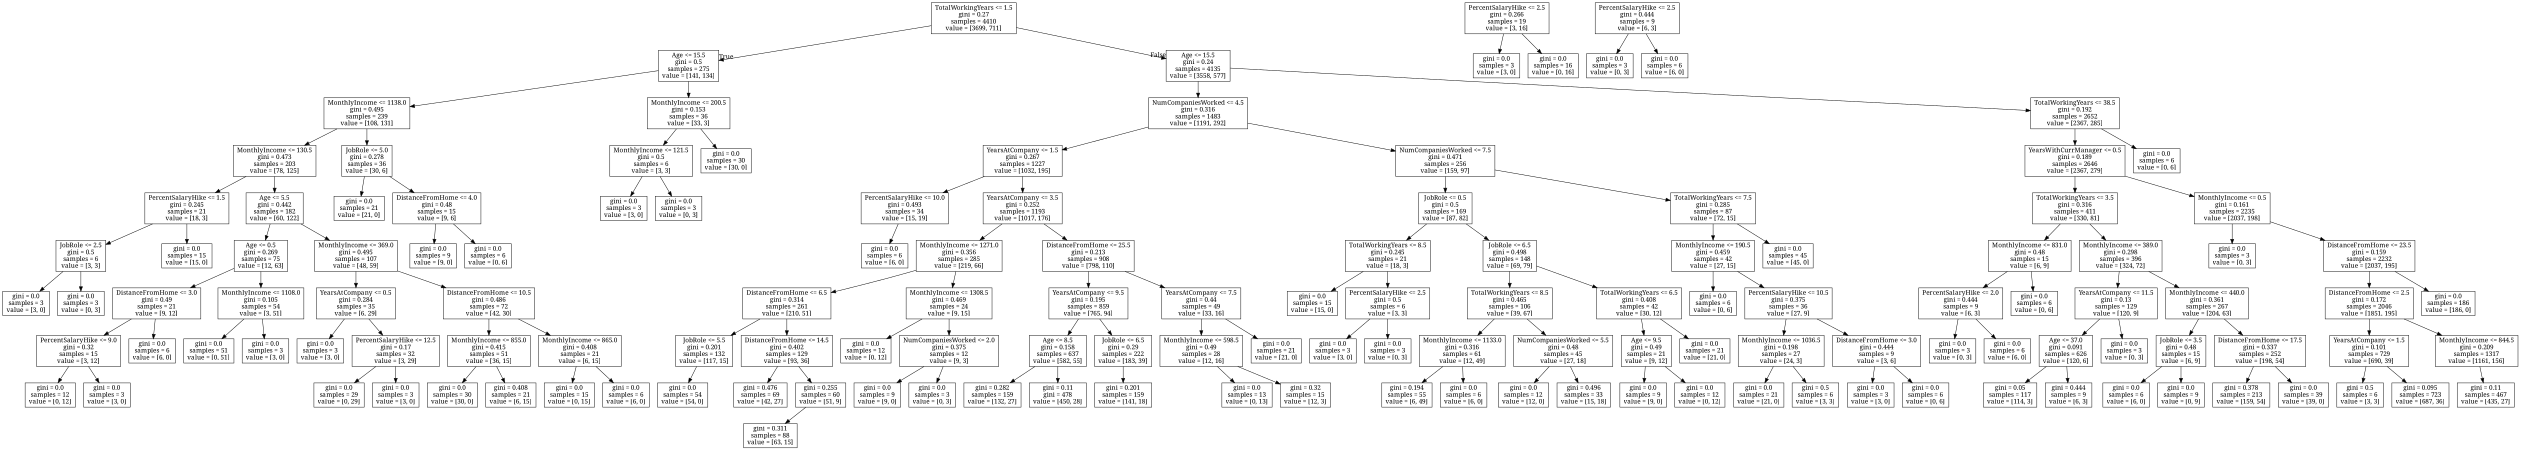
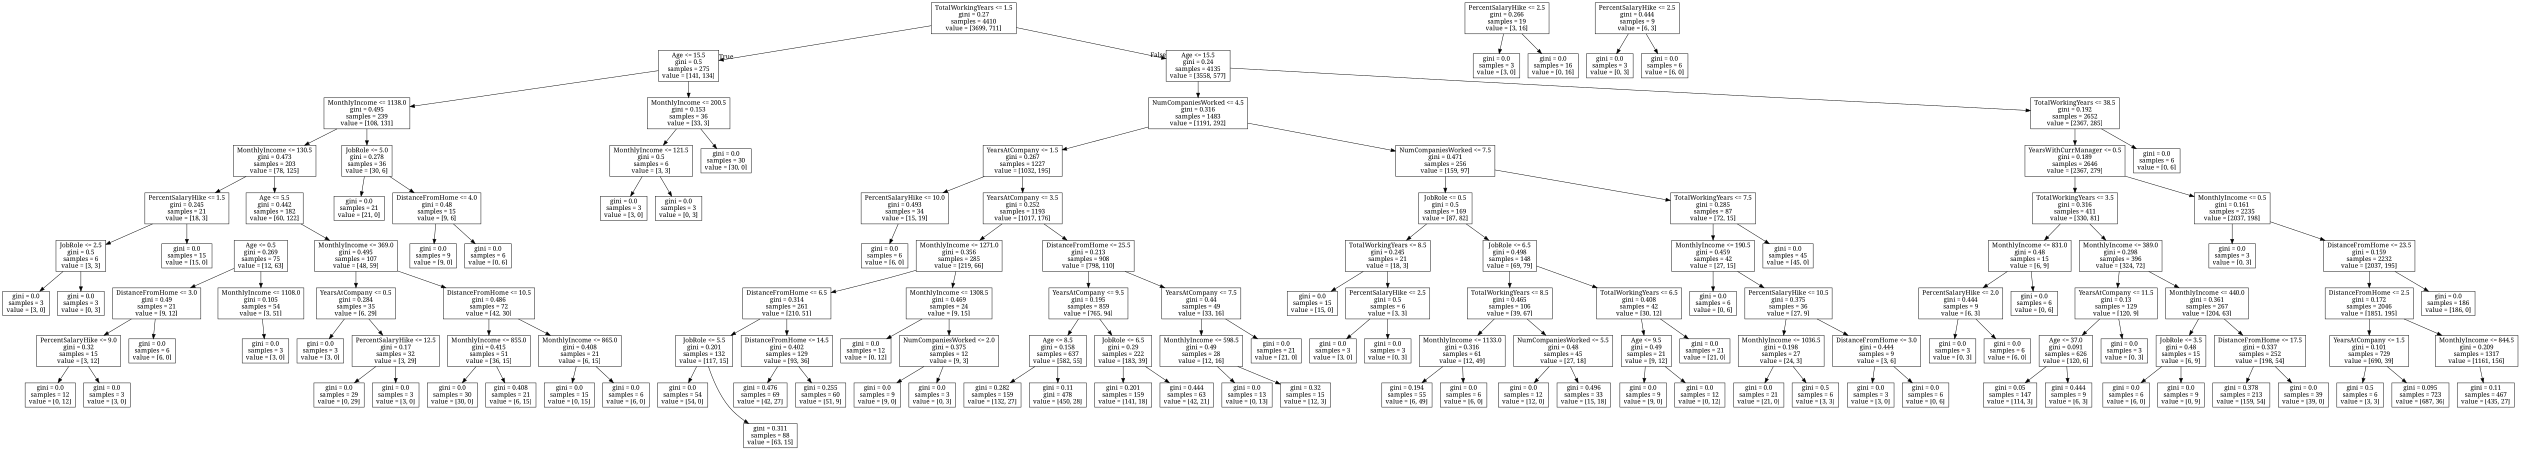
  digraph {
    fontname="Noto Serif"
    node [fontname="Noto Serif" shape=box]
    edge [fontname="Noto Serif"]
    n1 [label="TotalWorkingYears <= 1.5\ngini = 0.27\nsamples = 4410\nvalue = [3699, 711]"]
    n2 [label="Age <= 15.5\ngini = 0.5\nsamples = 275\nvalue = [141, 134]"]
    n3 [label="Age <= 15.5\ngini = 0.24\nsamples = 4135\nvalue = [3558, 577]"]
    n4 [label="MonthlyIncome <= 1138.0\ngini = 0.495\nsamples = 239\nvalue = [108, 131]"]
    n5 [label="MonthlyIncome <= 200.5\ngini = 0.153\nsamples = 36\nvalue = [33, 3]"]
    n6 [label="NumCompaniesWorked <= 4.5\ngini = 0.316\nsamples = 1483\nvalue = [1191, 292]"]
    n7 [label="TotalWorkingYears <= 38.5\ngini = 0.192\nsamples = 2652\nvalue = [2367, 285]"]
    n8 [label="MonthlyIncome <= 130.5\ngini = 0.473\nsamples = 203\nvalue = [78, 125]"]
    n9 [label="JobRole <= 5.0\ngini = 0.278\nsamples = 36\nvalue = [30, 6]"]
    n10 [label="MonthlyIncome <= 121.5\ngini = 0.5\nsamples = 6\nvalue = [3, 3]"]
    n11 [label="gini = 0.0\nsamples = 30\nvalue = [30, 0]"]
    n12 [label="PercentSalaryHike <= 1.5\ngini = 0.245\nsamples = 21\nvalue = [18, 3]"]
    n13 [label="Age <= 5.5\ngini = 0.442\nsamples = 182\nvalue = [60, 122]"]
    n14 [label="gini = 0.0\nsamples = 21\nvalue = [21, 0]"]
    n15 [label="DistanceFromHome <= 4.0\ngini = 0.48\nsamples = 15\nvalue = [9, 6]"]
    n16 [label="JobRole <= 2.5\ngini = 0.5\nsamples = 6\nvalue = [3, 3]"]
    n17 [label="gini = 0.0\nsamples = 15\nvalue = [15, 0]"]
    n18 [label="Age <= 0.5\ngini = 0.269\nsamples = 75\nvalue = [12, 63]"]
    n19 [label="MonthlyIncome <= 369.0\ngini = 0.495\nsamples = 107\nvalue = [48, 59]"]
    n20 [label="gini = 0.0\nsamples = 3\nvalue = [3, 0]"]
    n21 [label="gini = 0.0\nsamples = 3\nvalue = [0, 3]"]
    n22 [label="DistanceFromHome <= 3.0\ngini = 0.49\nsamples = 21\nvalue = [9, 12]"]
    n23 [label="MonthlyIncome <= 1108.0\ngini = 0.105\nsamples = 54\nvalue = [3, 51]"]
    n24 [label="YearsAtCompany <= 0.5\ngini = 0.284\nsamples = 35\nvalue = [6, 29]"]
    n25 [label="DistanceFromHome <= 10.5\ngini = 0.486\nsamples = 72\nvalue = [42, 30]"]
    n26 [label="PercentSalaryHike <= 9.0\ngini = 0.32\nsamples = 15\nvalue = [3, 12]"]
    n27 [label="gini = 0.0\nsamples = 6\nvalue = [6, 0]"]
-   n28 [label="gini = 0.0\nsamples = 51\nvalue = [0, 51]"]
    n29 [label="gini = 0.0\nsamples = 3\nvalue = [3, 0]"]
    n30 [label="gini = 0.0\nsamples = 12\nvalue = [0, 12]"]
    n31 [label="gini = 0.0\nsamples = 3\nvalue = [3, 0]"]
    n32 [label="gini = 0.0\nsamples = 3\nvalue = [3, 0]"]
    n33 [label="PercentSalaryHike <= 12.5\ngini = 0.17\nsamples = 32\nvalue = [3, 29]"]
    n34 [label="MonthlyIncome <= 855.0\ngini = 0.415\nsamples = 51\nvalue = [36, 15]"]
    n35 [label="MonthlyIncome <= 865.0\ngini = 0.408\nsamples = 21\nvalue = [6, 15]"]
    n36 [label="gini = 0.0\nsamples = 29\nvalue = [0, 29]"]
    n37 [label="gini = 0.0\nsamples = 3\nvalue = [3, 0]"]
    n38 [label="gini = 0.0\nsamples = 30\nvalue = [30, 0]"]
    n39 [label="gini = 0.408\nsamples = 21\nvalue = [6, 15]"]
    n40 [label="gini = 0.0\nsamples = 15\nvalue = [0, 15]"]
    n41 [label="gini = 0.0\nsamples = 6\nvalue = [6, 0]"]
    n42 [label="gini = 0.0\nsamples = 9\nvalue = [9, 0]"]
    n43 [label="gini = 0.0\nsamples = 6\nvalue = [0, 6]"]
    n44 [label="gini = 0.0\nsamples = 3\nvalue = [3, 0]"]
    n45 [label="gini = 0.0\nsamples = 3\nvalue = [0, 3]"]
    n46 [label="YearsAtCompany <= 1.5\ngini = 0.267\nsamples = 1227\nvalue = [1032, 195]"]
    n47 [label="NumCompaniesWorked <= 7.5\ngini = 0.471\nsamples = 256\nvalue = [159, 97]"]
    n48 [label="YearsWithCurrManager <= 0.5\ngini = 0.189\nsamples = 2646\nvalue = [2367, 279]"]
    n49 [label="gini = 0.0\nsamples = 6\nvalue = [0, 6]"]
    n50 [label="PercentSalaryHike <= 10.0\ngini = 0.493\nsamples = 34\nvalue = [15, 19]"]
    n51 [label="YearsAtCompany <= 3.5\ngini = 0.252\nsamples = 1193\nvalue = [1017, 176]"]
    n52 [label="JobRole <= 0.5\ngini = 0.5\nsamples = 169\nvalue = [87, 82]"]
    n53 [label="TotalWorkingYears <= 7.5\ngini = 0.285\nsamples = 87\nvalue = [72, 15]"]
    n54 [label="gini = 0.0\nsamples = 6\nvalue = [6, 0]"]
    n55 [label="MonthlyIncome <= 1271.0\ngini = 0.356\nsamples = 285\nvalue = [219, 66]"]
    n56 [label="DistanceFromHome <= 25.5\ngini = 0.213\nsamples = 908\nvalue = [798, 110]"]
    n57 [label="PercentSalaryHike <= 2.5\ngini = 0.266\nsamples = 19\nvalue = [3, 16]"]
    n58 [label="gini = 0.0\nsamples = 3\nvalue = [3, 0]"]
    n59 [label="gini = 0.0\nsamples = 16\nvalue = [0, 16]"]
    n60 [label="PercentSalaryHike <= 2.5\ngini = 0.444\nsamples = 9\nvalue = [6, 3]"]
    n61 [label="gini = 0.0\nsamples = 3\nvalue = [0, 3]"]
    n62 [label="gini = 0.0\nsamples = 6\nvalue = [6, 0]"]
    n63 [label="DistanceFromHome <= 6.5\ngini = 0.314\nsamples = 261\nvalue = [210, 51]"]
    n64 [label="MonthlyIncome <= 1308.5\ngini = 0.469\nsamples = 24\nvalue = [9, 15]"]
    n65 [label="YearsAtCompany <= 9.5\ngini = 0.195\nsamples = 859\nvalue = [765, 94]"]
    n66 [label="YearsAtCompany <= 7.5\ngini = 0.44\nsamples = 49\nvalue = [33, 16]"]
    n67 [label="JobRole <= 5.5\ngini = 0.201\nsamples = 132\nvalue = [117, 15]"]
    n68 [label="DistanceFromHome <= 14.5\ngini = 0.402\nsamples = 129\nvalue = [93, 36]"]
    n69 [label="gini = 0.0\nsamples = 12\nvalue = [0, 12]"]
    n70 [label="NumCompaniesWorked <= 2.0\ngini = 0.375\nsamples = 12\nvalue = [9, 3]"]
    n71 [label="gini = 0.0\nsamples = 54\nvalue = [54, 0]"]
    n72 [label="gini = 0.311\nsamples = 88\nvalue = [63, 15]"]
    n73 [label="gini = 0.476\nsamples = 69\nvalue = [42, 27]"]
    n74 [label="gini = 0.255\nsamples = 60\nvalue = [51, 9]"]
    n75 [label="gini = 0.0\nsamples = 9\nvalue = [9, 0]"]
    n76 [label="gini = 0.0\nsamples = 3\nvalue = [0, 3]"]
    n77 [label="Age <= 8.5\ngini = 0.158\nsamples = 637\nvalue = [582, 55]"]
    n78 [label="JobRole <= 6.5\ngini = 0.29\nsamples = 222\nvalue = [183, 39]"]
    n79 [label="MonthlyIncome <= 598.5\ngini = 0.49\nsamples = 28\nvalue = [12, 16]"]
    n80 [label="gini = 0.0\nsamples = 21\nvalue = [21, 0]"]
    n81 [label="gini = 0.282\nsamples = 159\nvalue = [132, 27]"]
    n82 [label="gini = 0.11\ngini = 478\nvalue = [450, 28]"]
    n83 [label="gini = 0.201\nsamples = 159\nvalue = [141, 18]"]
+   n84 [label="gini = 0.444\nsamples = 63\nvalue = [42, 21]"]
    n85 [label="gini = 0.0\nsamples = 13\nvalue = [0, 13]"]
    n86 [label="gini = 0.32\nsamples = 15\nvalue = [12, 3]"]
    n87 [label="TotalWorkingYears <= 8.5\ngini = 0.245\nsamples = 21\nvalue = [18, 3]"]
    n88 [label="JobRole <= 6.5\ngini = 0.498\nsamples = 148\nvalue = [69, 79]"]
    n89 [label="MonthlyIncome <= 190.5\ngini = 0.459\nsamples = 42\nvalue = [27, 15]"]
    n90 [label="gini = 0.0\nsamples = 45\nvalue = [45, 0]"]
    n91 [label="gini = 0.0\nsamples = 15\nvalue = [15, 0]"]
    n92 [label="PercentSalaryHike <= 2.5\ngini = 0.5\nsamples = 6\nvalue = [3, 3]"]
    n93 [label="TotalWorkingYears <= 8.5\ngini = 0.465\nsamples = 106\nvalue = [39, 67]"]
    n94 [label="TotalWorkingYears <= 6.5\ngini = 0.408\nsamples = 42\nvalue = [30, 12]"]
    n95 [label="gini = 0.0\nsamples = 3\nvalue = [3, 0]"]
    n96 [label="gini = 0.0\nsamples = 3\nvalue = [0, 3]"]
    n97 [label="MonthlyIncome <= 1133.0\ngini = 0.316\nsamples = 61\nvalue = [12, 49]"]
    n98 [label="NumCompaniesWorked <= 5.5\ngini = 0.48\nsamples = 45\nvalue = [27, 18]"]
    n99 [label="Age <= 9.5\ngini = 0.49\nsamples = 21\nvalue = [9, 12]"]
    n100 [label="gini = 0.0\nsamples = 21\nvalue = [21, 0]"]
    n101 [label="gini = 0.194\nsamples = 55\nvalue = [6, 49]"]
    n102 [label="gini = 0.0\nsamples = 6\nvalue = [6, 0]"]
    n103 [label="gini = 0.0\nsamples = 12\nvalue = [12, 0]"]
    n104 [label="gini = 0.496\nsamples = 33\nvalue = [15, 18]"]
    n105 [label="gini = 0.0\nsamples = 9\nvalue = [9, 0]"]
    n106 [label="gini = 0.0\nsamples = 12\nvalue = [0, 12]"]
    n107 [label="gini = 0.0\nsamples = 6\nvalue = [0, 6]"]
    n108 [label="PercentSalaryHike <= 10.5\ngini = 0.375\nsamples = 36\nvalue = [27, 9]"]
    n109 [label="MonthlyIncome <= 1036.5\ngini = 0.198\nsamples = 27\nvalue = [24, 3]"]
    n110 [label="DistanceFromHome <= 3.0\ngini = 0.444\nsamples = 9\nvalue = [3, 6]"]
    n111 [label="gini = 0.0\nsamples = 21\nvalue = [21, 0]"]
    n112 [label="gini = 0.5\nsamples = 6\nvalue = [3, 3]"]
    n113 [label="gini = 0.0\nsamples = 3\nvalue = [3, 0]"]
    n114 [label="gini = 0.0\nsamples = 6\nvalue = [0, 6]"]
    n115 [label="TotalWorkingYears <= 3.5\ngini = 0.316\nsamples = 411\nvalue = [330, 81]"]
    n116 [label="MonthlyIncome <= 0.5\ngini = 0.161\nsamples = 2235\nvalue = [2037, 198]"]
    n117 [label="MonthlyIncome <= 831.0\ngini = 0.48\nsamples = 15\nvalue = [6, 9]"]
    n118 [label="MonthlyIncome <= 389.0\ngini = 0.298\nsamples = 396\nvalue = [324, 72]"]
    n119 [label="gini = 0.0\nsamples = 3\nvalue = [0, 3]"]
    n120 [label="DistanceFromHome <= 23.5\ngini = 0.159\nsamples = 2232\nvalue = [2037, 195]"]
    n121 [label="PercentSalaryHike <= 2.0\ngini = 0.444\nsamples = 9\nvalue = [6, 3]"]
    n122 [label="gini = 0.0\nsamples = 6\nvalue = [0, 6]"]
    n123 [label="YearsAtCompany <= 11.5\ngini = 0.13\nsamples = 129\nvalue = [120, 9]"]
    n124 [label="MonthlyIncome <= 440.0\ngini = 0.361\nsamples = 267\nvalue = [204, 63]"]
    n125 [label="gini = 0.0\nsamples = 3\nvalue = [0, 3]"]
    n126 [label="gini = 0.0\nsamples = 6\nvalue = [6, 0]"]
    n127 [label="Age <= 37.0\ngini = 0.091\nsamples = 626\nvalue = [120, 6]"]
    n128 [label="gini = 0.0\nsamples = 3\nvalue = [0, 3]"]
    n129 [label="JobRole <= 3.5\ngini = 0.48\nsamples = 15\nvalue = [6, 9]"]
    n130 [label="DistanceFromHome <= 17.5\ngini = 0.337\nsamples = 252\nvalue = [198, 54]"]
-   n131 [label="gini = 0.05\nsamples = 117\nvalue = [114, 3]"]
+   n131 [label="gini = 0.05\nsamples = 147\nvalue = [114, 3]"]
    n132 [label="gini = 0.444\nsamples = 9\nvalue = [6, 3]"]
    n133 [label="gini = 0.0\nsamples = 6\nvalue = [6, 0]"]
    n134 [label="gini = 0.0\nsamples = 9\nvalue = [0, 9]"]
    n135 [label="gini = 0.378\nsamples = 213\nvalue = [159, 54]"]
    n136 [label="gini = 0.0\nsamples = 39\nvalue = [39, 0]"]
    n137 [label="DistanceFromHome <= 2.5\ngini = 0.172\nsamples = 2046\nvalue = [1851, 195]"]
    n138 [label="gini = 0.0\nsamples = 186\nvalue = [186, 0]"]
    n139 [label="YearsAtCompany <= 1.5\ngini = 0.101\nsamples = 729\nvalue = [690, 39]"]
    n140 [label="MonthlyIncome <= 844.5\ngini = 0.209\nsamples = 1317\nvalue = [1161, 156]"]
    n141 [label="gini = 0.5\nsamples = 6\nvalue = [3, 3]"]
    n142 [label="gini = 0.095\nsamples = 723\nvalue = [687, 36]"]
    n143 [label="gini = 0.11\nsamples = 467\nvalue = [435, 27]"]
    n1 -> n2 [headlabel=True labelangle=45 labeldistance=2.5]
    n1 -> n3 [headlabel=False labelangle=-45 labeldistance=2.5]
    n2 -> n4
    n2 -> n5
    n3 -> n6
    n3 -> n7
    n4 -> n8
    n4 -> n9
    n5 -> n10
    n5 -> n11
    n6 -> n46
    n6 -> n47
    n7 -> n48
    n7 -> n49
    n8 -> n12
    n8 -> n13
    n9 -> n14
    n9 -> n15
    n10 -> n44
    n10 -> n45
    n12 -> n16
    n12 -> n17
-   n13 -> n18
    n13 -> n19
    n15 -> n42
    n15 -> n43
    n16 -> n20
    n16 -> n21
    n18 -> n22
    n18 -> n23
    n19 -> n24
    n19 -> n25
    n22 -> n26
    n22 -> n27
-   n23 -> n28
    n23 -> n29
    n24 -> n32
    n24 -> n33
    n25 -> n34
    n25 -> n35
    n26 -> n30
    n26 -> n31
    n33 -> n36
    n33 -> n37
    n34 -> n38
    n34 -> n39
    n35 -> n40
    n35 -> n41
    n46 -> n50
    n46 -> n51
    n47 -> n52
    n47 -> n53
    n48 -> n115
    n48 -> n116
    n50 -> n54
    n51 -> n55
    n51 -> n56
    n52 -> n87
    n52 -> n88
    n53 -> n89
    n53 -> n90
    n55 -> n63
    n55 -> n64
    n56 -> n65
    n56 -> n66
    n57 -> n58
    n57 -> n59
    n60 -> n61
    n60 -> n62
    n63 -> n67
    n63 -> n68
    n64 -> n69
    n64 -> n70
    n65 -> n77
    n65 -> n78
    n66 -> n79
    n66 -> n80
    n67 -> n71
-   n74 -> n72
+   n67 -> n72
    n68 -> n73
    n68 -> n74
    n70 -> n75
    n70 -> n76
    n77 -> n81
    n77 -> n82
    n78 -> n83
+   n78 -> n84
    n79 -> n85
    n79 -> n86
    n87 -> n91
    n87 -> n92
    n88 -> n93
    n88 -> n94
    n89 -> n107
    n89 -> n108
    n92 -> n95
    n92 -> n96
    n93 -> n97
    n93 -> n98
    n94 -> n99
    n94 -> n100
    n97 -> n101
    n97 -> n102
    n98 -> n103
    n98 -> n104
    n99 -> n105
    n99 -> n106
    n108 -> n109
    n108 -> n110
    n109 -> n111
    n109 -> n112
    n110 -> n113
    n110 -> n114
    n115 -> n117
    n115 -> n118
    n116 -> n119
    n116 -> n120
    n117 -> n121
    n117 -> n122
    n118 -> n123
    n118 -> n124
    n120 -> n137
    n120 -> n138
    n121 -> n125
    n121 -> n126
    n123 -> n127
    n123 -> n128
    n124 -> n129
    n124 -> n130
    n127 -> n131
    n127 -> n132
    n129 -> n133
    n129 -> n134
    n130 -> n135
    n130 -> n136
    n137 -> n139
    n137 -> n140
    n139 -> n141
    n139 -> n142
    n140 -> n143
  }
